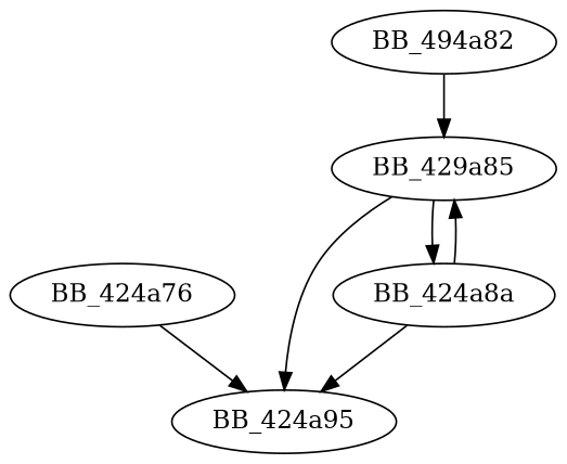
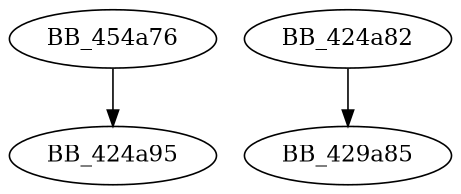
  digraph {
    n1 [label=BB_424a95]
-   BB_424a76
+   BB_424a76 [label=BB_454a76]
    n3 [label=BB_429a85]
-   BB_424a82 [label=BB_494a82]
-   BB_424a8a
+   BB_424a82
    BB_424a76 -> n1
-   n3 -> n1
-   n3 -> BB_424a8a
    BB_424a82 -> n3
-   BB_424a8a -> n1
-   BB_424a8a -> n3
  }
